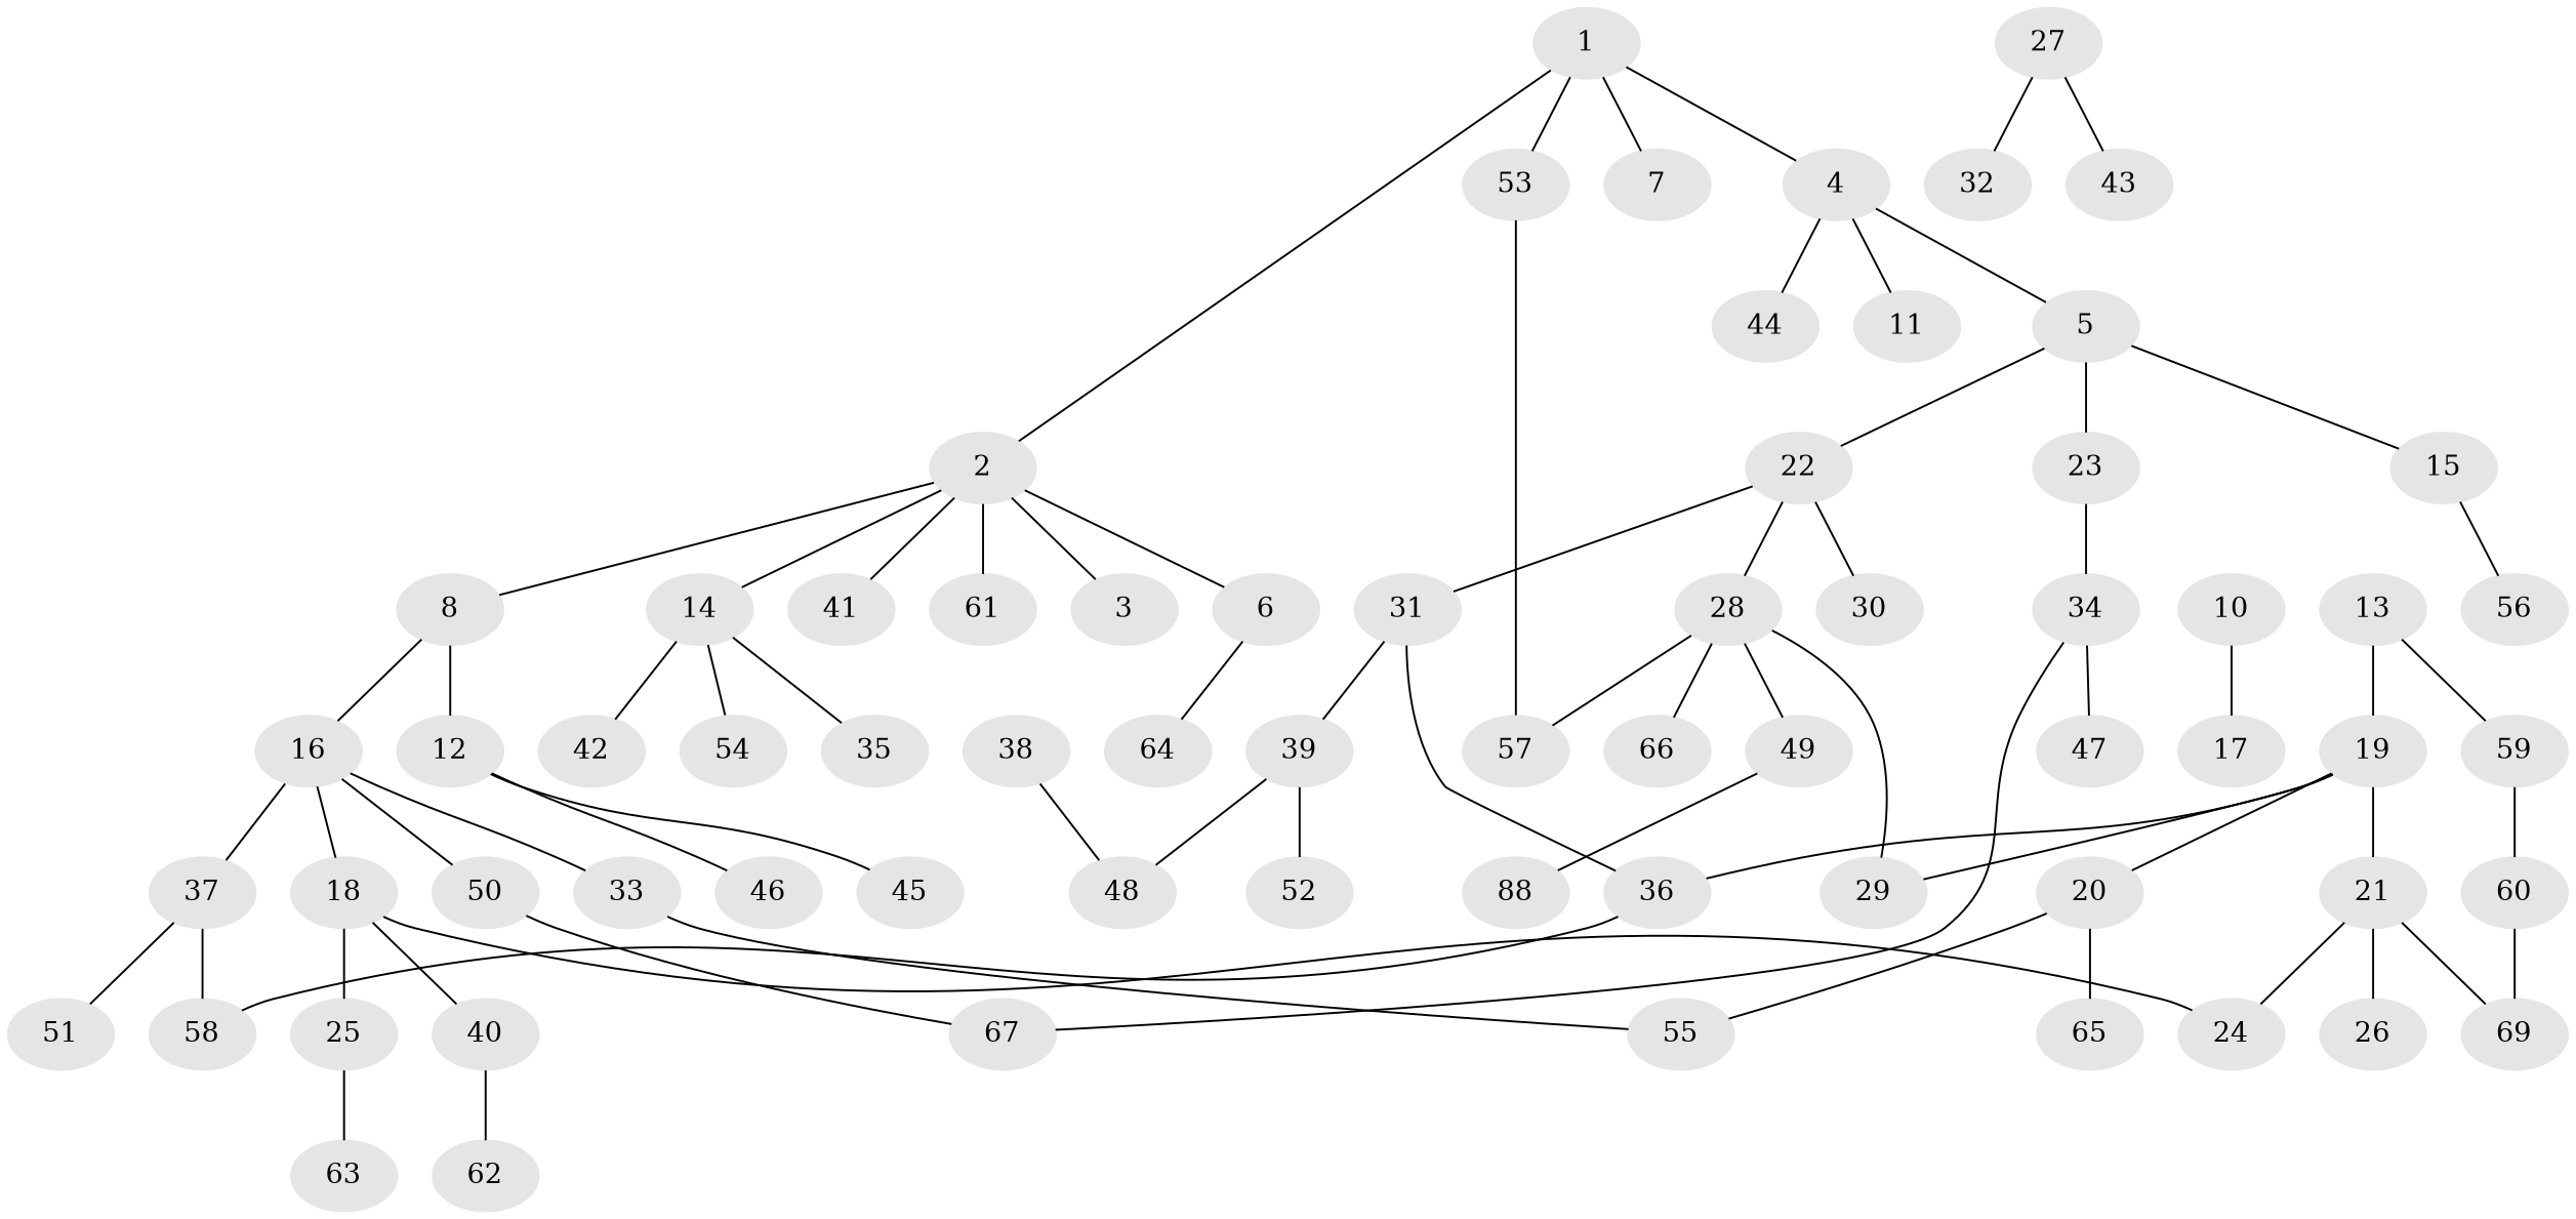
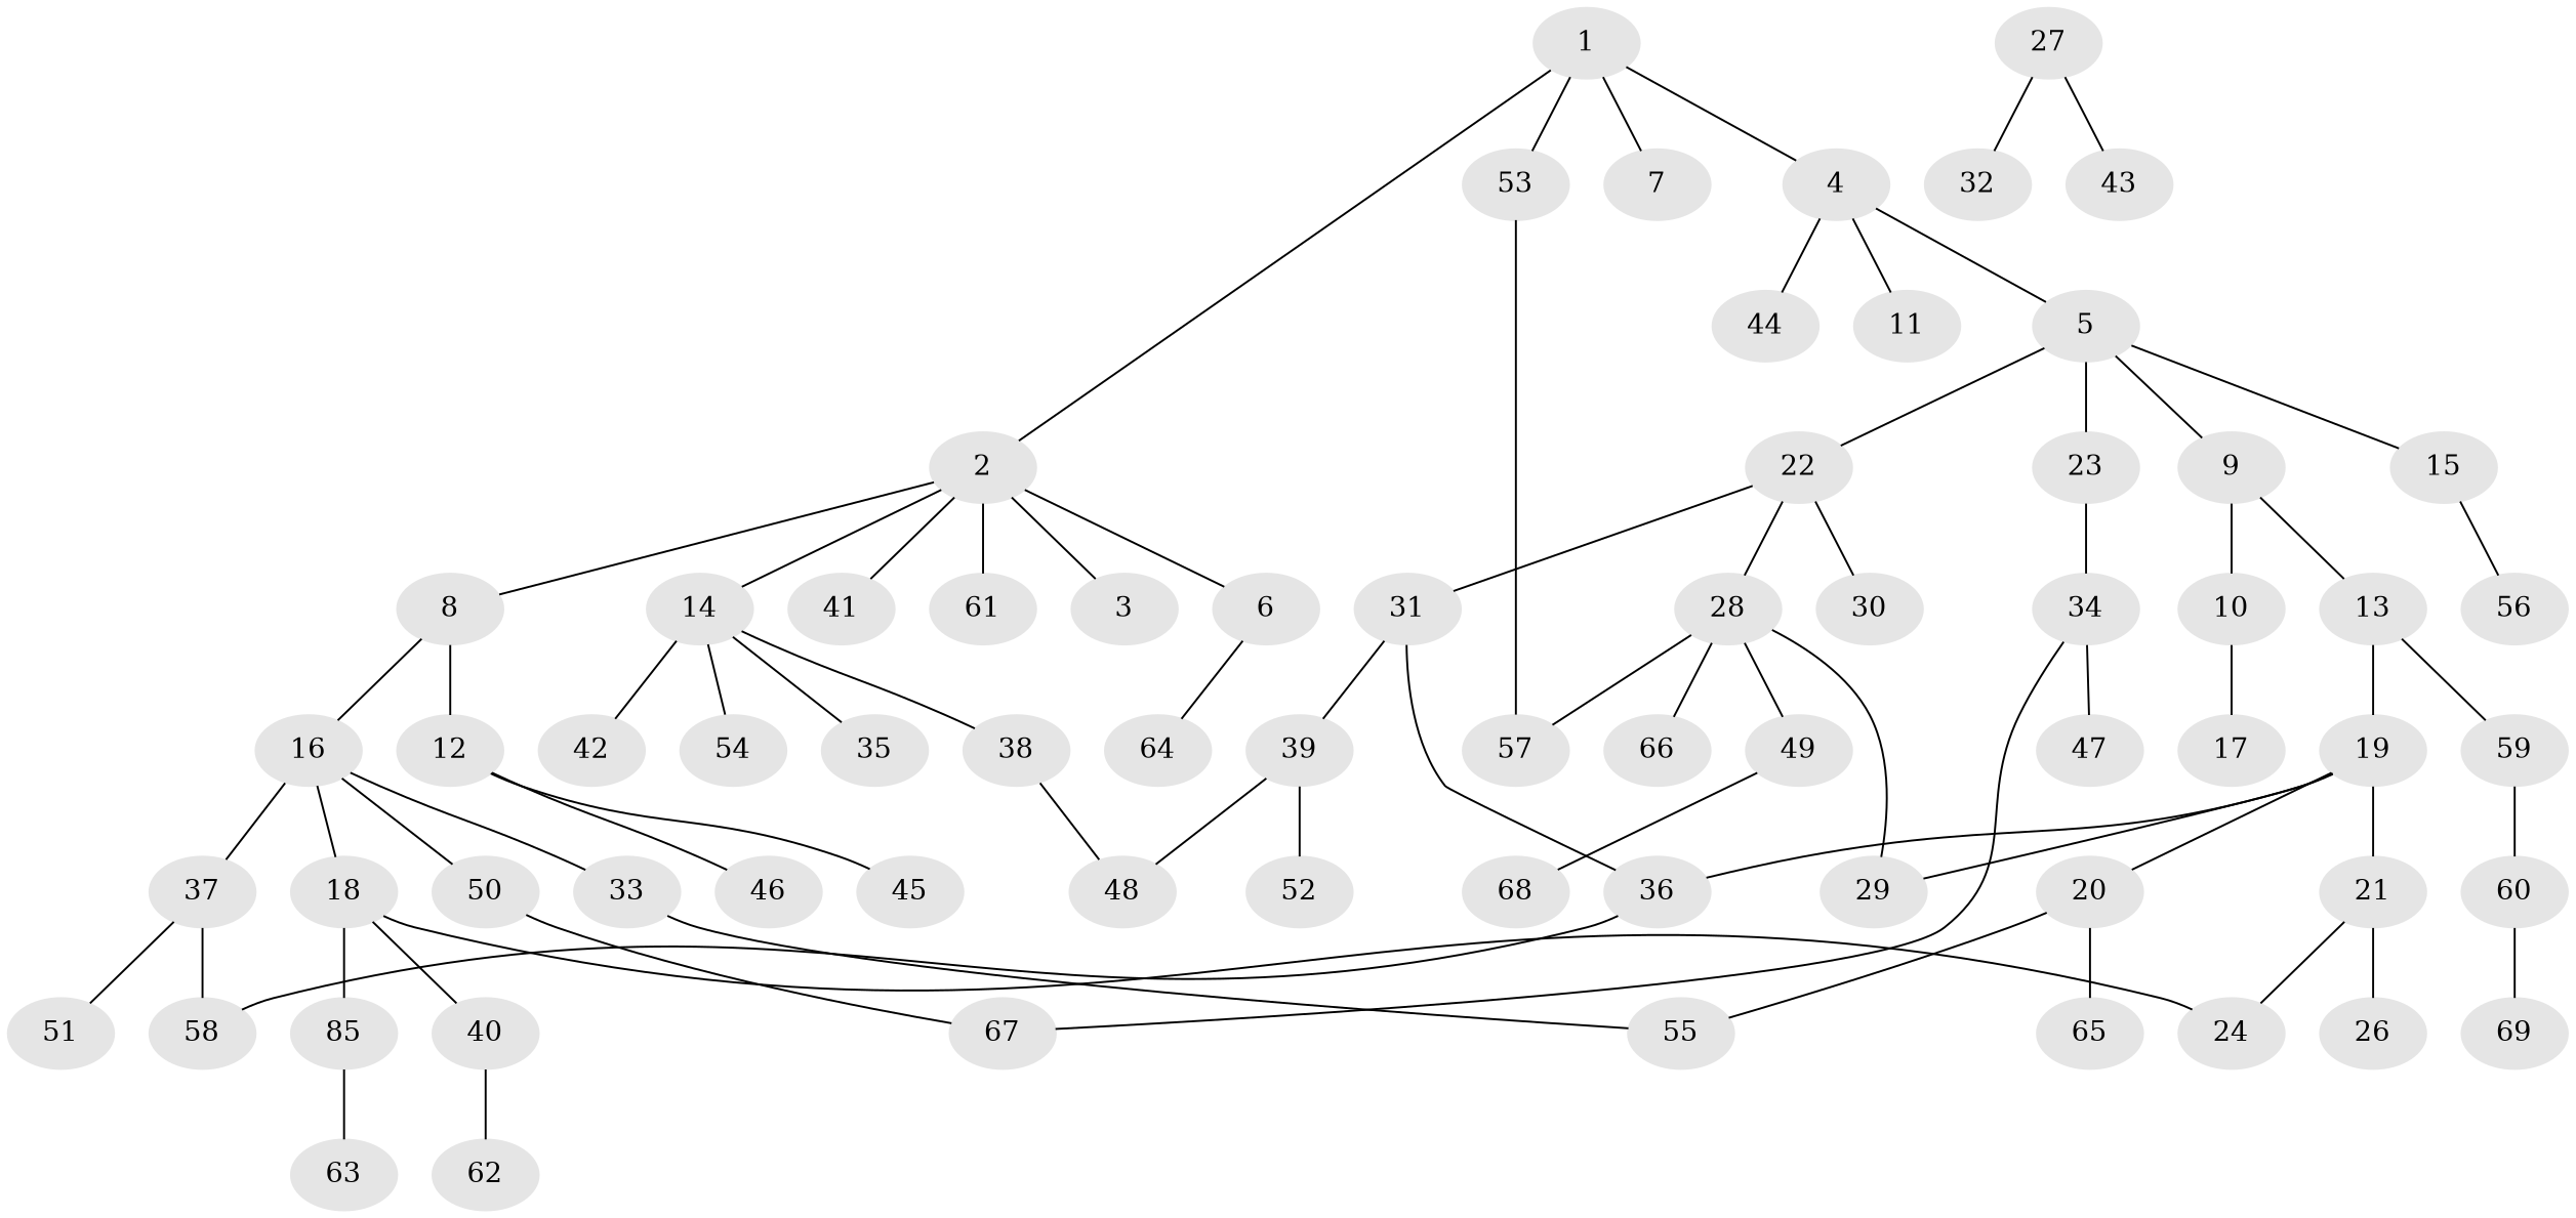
  graph {
    node [color=gray90 style=filled]
    1
    2
    4
    7
    53
    3
    6
    8
    14
    41
    61
    5
    11
    44
    57
    64
    12
    16
    35
    38
    42
    54
+   9
    15
    22
    23
    10
    13
    56
    28
    30
    31
    34
    45
    46
    18
    33
    37
    50
    27
    32
    43
    17
    19
    59
    20
    21
    29
    36
    60
    48
    24
-   25
+   25 [label=85]
    40
    55
    58
    51
    67
    63
    62
    65
    26
    69
    49
    66
    39
    47
-   68 [label=88]
+   68
    52
    1 -- 2
    1 -- 4
    1 -- 7
    1 -- 53
    2 -- 3
    2 -- 6
    2 -- 8
    2 -- 14
    2 -- 41
    2 -- 61
    4 -- 5
    4 -- 11
    4 -- 44
    53 -- 57
    6 -- 64
    8 -- 12
    8 -- 16
    14 -- 35
+   14 -- 38
    14 -- 42
    14 -- 54
+   5 -- 9
    5 -- 15
    5 -- 22
    5 -- 23
    12 -- 45
    12 -- 46
    16 -- 18
    16 -- 33
    16 -- 37
    16 -- 50
    38 -- 48
+   9 -- 10
+   9 -- 13
    15 -- 56
    22 -- 28
    22 -- 30
    22 -- 31
    23 -- 34
    10 -- 17
    13 -- 19
    13 -- 59
    28 -- 57
    28 -- 29
    28 -- 49
    28 -- 66
    31 -- 36
    31 -- 39
    34 -- 67
    34 -- 47
    18 -- 24
    18 -- 25
    18 -- 40
    33 -- 55
    37 -- 58
    37 -- 51
    50 -- 67
    27 -- 32
    27 -- 43
    19 -- 20
    19 -- 21
    19 -- 29
    19 -- 36
    59 -- 60
    20 -- 55
    20 -- 65
    21 -- 24
    21 -- 26
-   21 -- 69
    36 -- 58
    60 -- 69
    25 -- 63
    40 -- 62
    49 -- 68
    39 -- 48
    39 -- 52
  }
